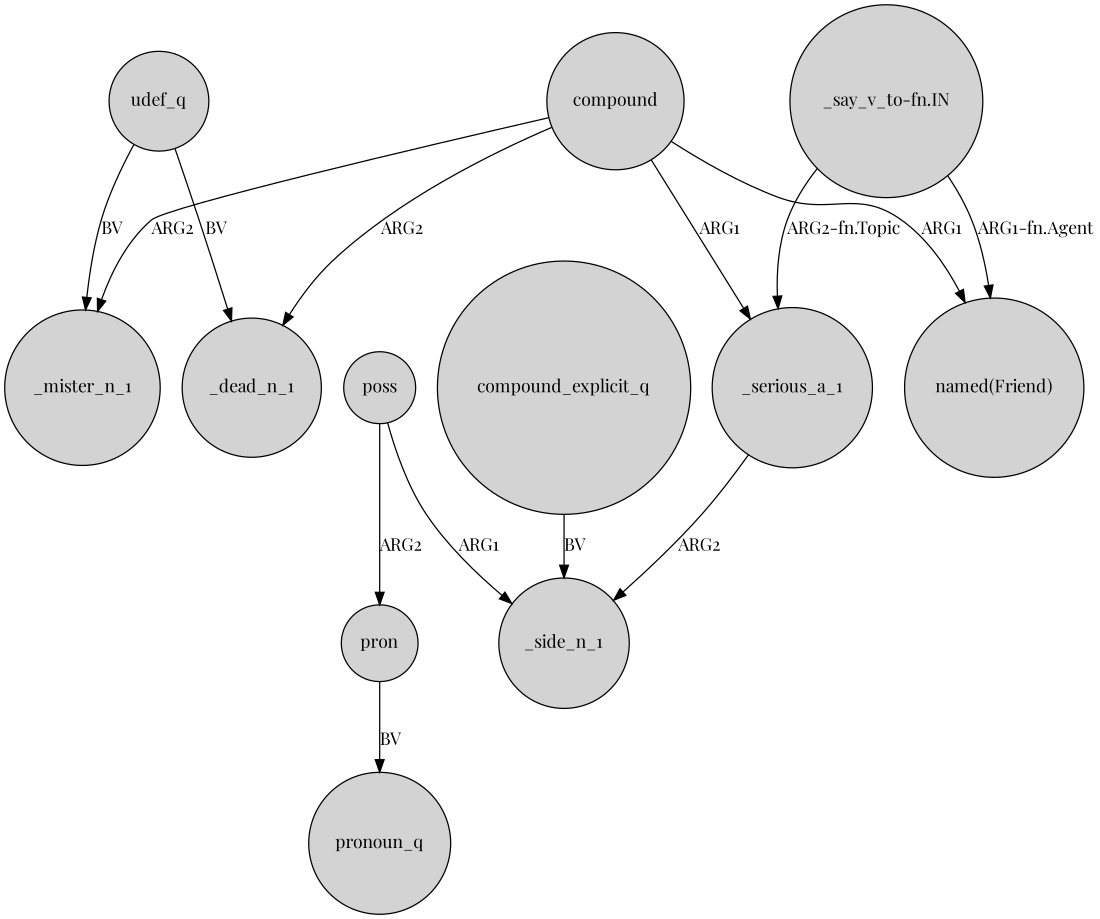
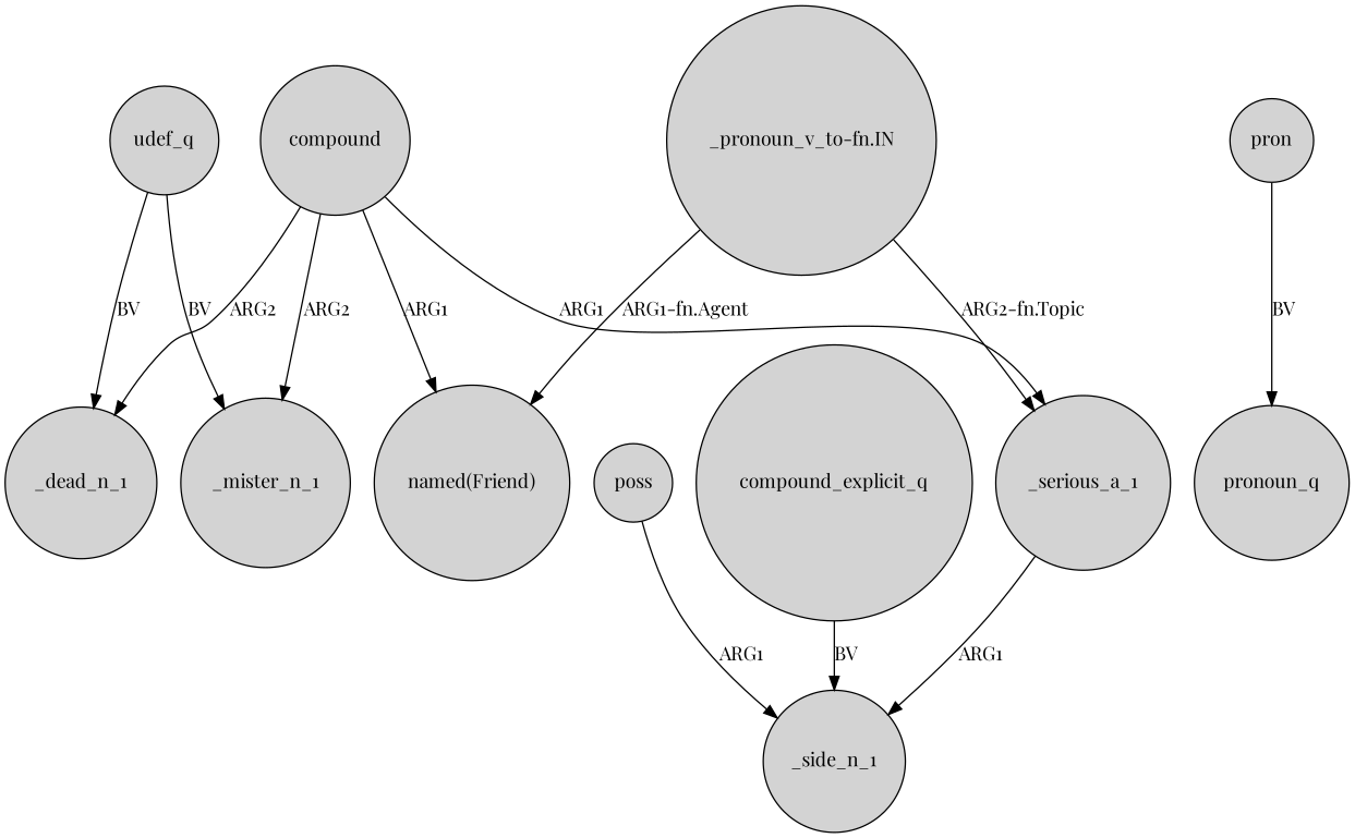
  digraph {
    fontname="Playfair Display"
    node [fontname="Playfair Display" shape=circle style=filled]
    edge [fontname="Playfair Display"]
    udef_q
    _mister_n_1
    _dead_n_1
    compound
    _serious_a_1
    "named(Friend)"
    _side_n_1
    poss
    pron
    pronoun_q
-   "_say_v_to-fn.IN"
+   "_say_v_to-fn.IN" [label="_pronoun_v_to-fn.IN"]
    n12 [label=compound_explicit_q]
    udef_q -> _mister_n_1 [label=BV]
    udef_q -> _dead_n_1 [label=BV]
    compound -> _mister_n_1 [label=ARG2]
    compound -> _dead_n_1 [label=ARG2]
    compound -> _serious_a_1 [label=ARG1]
    compound -> "named(Friend)" [label=ARG1]
-   _serious_a_1 -> _side_n_1 [label=ARG2]
+   _serious_a_1 -> _side_n_1 [label=ARG1]
    poss -> _side_n_1 [label=ARG1]
-   poss -> pron [label=ARG2]
    pron -> pronoun_q [label=BV]
    "_say_v_to-fn.IN" -> _serious_a_1 [label="ARG2-fn.Topic"]
    "_say_v_to-fn.IN" -> "named(Friend)" [label="ARG1-fn.Agent"]
    n12 -> _side_n_1 [label=BV]
  }
